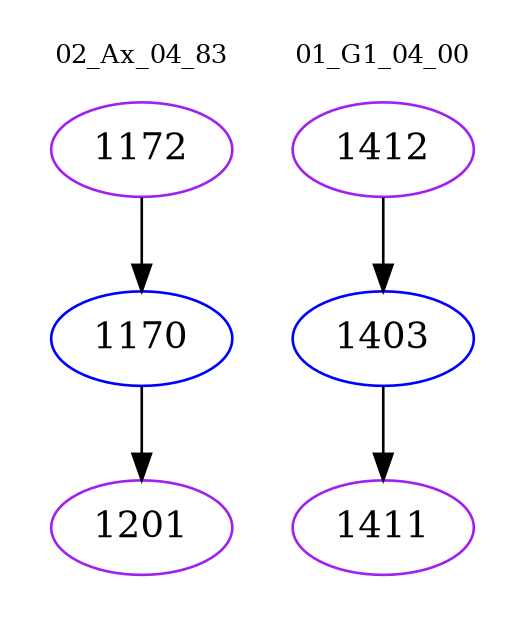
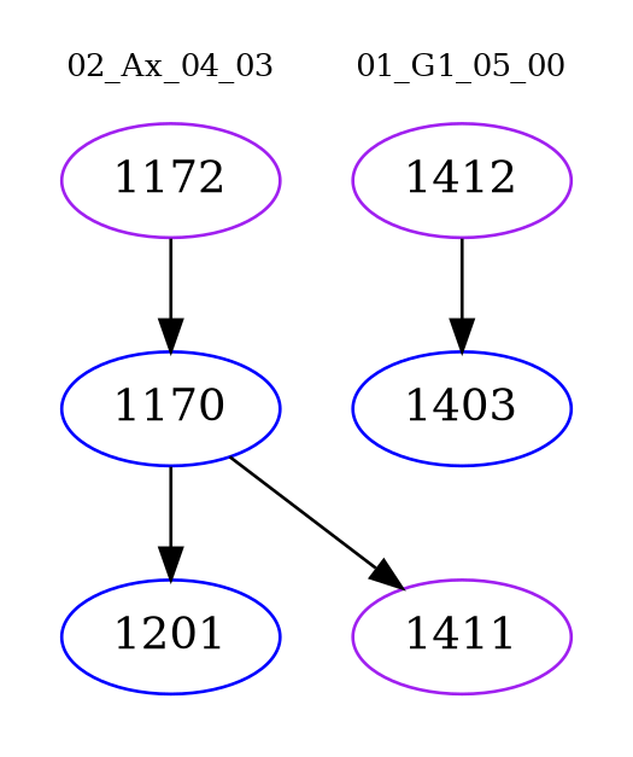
  digraph {
    node [color=purple]
    edge [color=black]
    n1 [label=1172]
    n2 [color=blue label=1170]
-   n3 [label=1201]
+   n3 [color=blue label=1201]
    n4 [label=1412]
    n5 [color=blue label=1403]
    n6 [label=1411]
    subgraph cluster_1 {
      color=white
      fontsize=10
-     label="02_Ax_04_83"
+     label="02_Ax_04_03"
      n1
      n2
      n3
    }
    subgraph cluster_2 {
      color=white
      fontsize=10
-     label="01_G1_04_00"
+     label="01_G1_05_00"
      n4
      n5
      n6
    }
    n1 -> n2
    n2 -> n3
    n4 -> n5
-   n5 -> n6
+   n2 -> n6
  }
